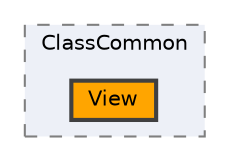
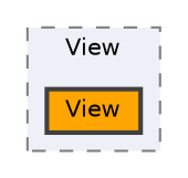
  digraph {
    compound=true
    n1 [color=grey25 fillcolor=orange fontname=Helvetica fontsize=10 height=0.2 label=View shape=box style="filled,bold" width=0.4]
    subgraph cluster_1 {
      bgcolor="#edf0f7"
      fontname=Helvetica
      fontsize=10
-     label=ClassCommon
+     label=View
      pencolor=grey50
      style="filled,dashed"
      n1
    }
  }
